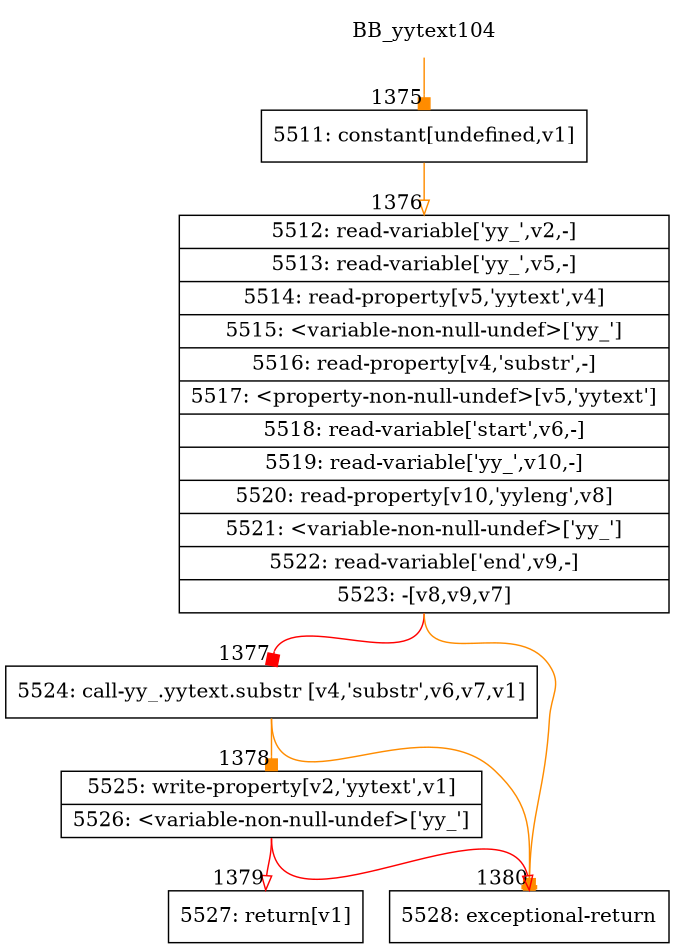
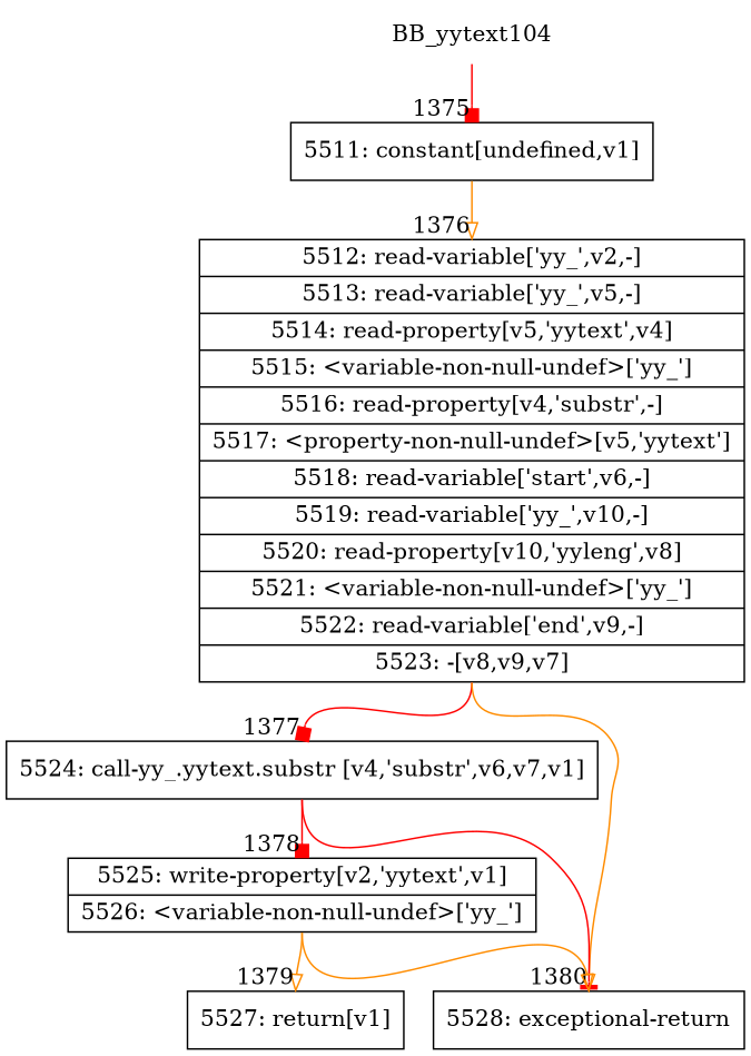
  digraph {
    rankdir=TD
    node [shape=record]
    edge [arrowhead=onormal color=darkorange headport=n tailport=s]
    n1 [label=BB_yytext104 shape=none]
    n2 [label="{5511: constant[undefined,v1]}"]
    n3 [label="{5512: read-variable['yy_',v2,-]|5513: read-variable['yy_',v5,-]|5514: read-property[v5,'yytext',v4]|5515: \<variable-non-null-undef\>['yy_']|5516: read-property[v4,'substr',-]|5517: \<property-non-null-undef\>[v5,'yytext']|5518: read-variable['start',v6,-]|5519: read-variable['yy_',v10,-]|5520: read-property[v10,'yyleng',v8]|5521: \<variable-non-null-undef\>['yy_']|5522: read-variable['end',v9,-]|5523: -[v8,v9,v7]}"]
    n4 [label="{5524: call-yy_.yytext.substr [v4,'substr',v6,v7,v1]}"]
    n5 [label="{5528: exceptional-return}"]
    n6 [label="{5525: write-property[v2,'yytext',v1]|5526: \<variable-non-null-undef\>['yy_']}"]
    n7 [label="{5527: return[v1]}"]
-   n1 -> n2 [arrowhead=box headlabel="    1375"]
+   n1 -> n2 [arrowhead=box color=red headlabel="    1375"]
    n2 -> n3 [headlabel="      1376"]
    n3 -> n4 [arrowhead=box color=red headlabel="      1377"]
-   n3 -> n5 [arrowhead=box headlabel="      1380"]
-   n4 -> n5 [arrowhead=tee]
-   n4 -> n6 [arrowhead=box headlabel="      1378"]
-   n6 -> n5 [color=red]
-   n6 -> n7 [color=red headlabel="      1379"]
+   n3 -> n5 [headlabel="      1380"]
+   n4 -> n5 [arrowhead=tee color=red]
+   n4 -> n6 [arrowhead=box color=red headlabel="      1378"]
+   n6 -> n5
+   n6 -> n7 [headlabel="      1379"]
  }
